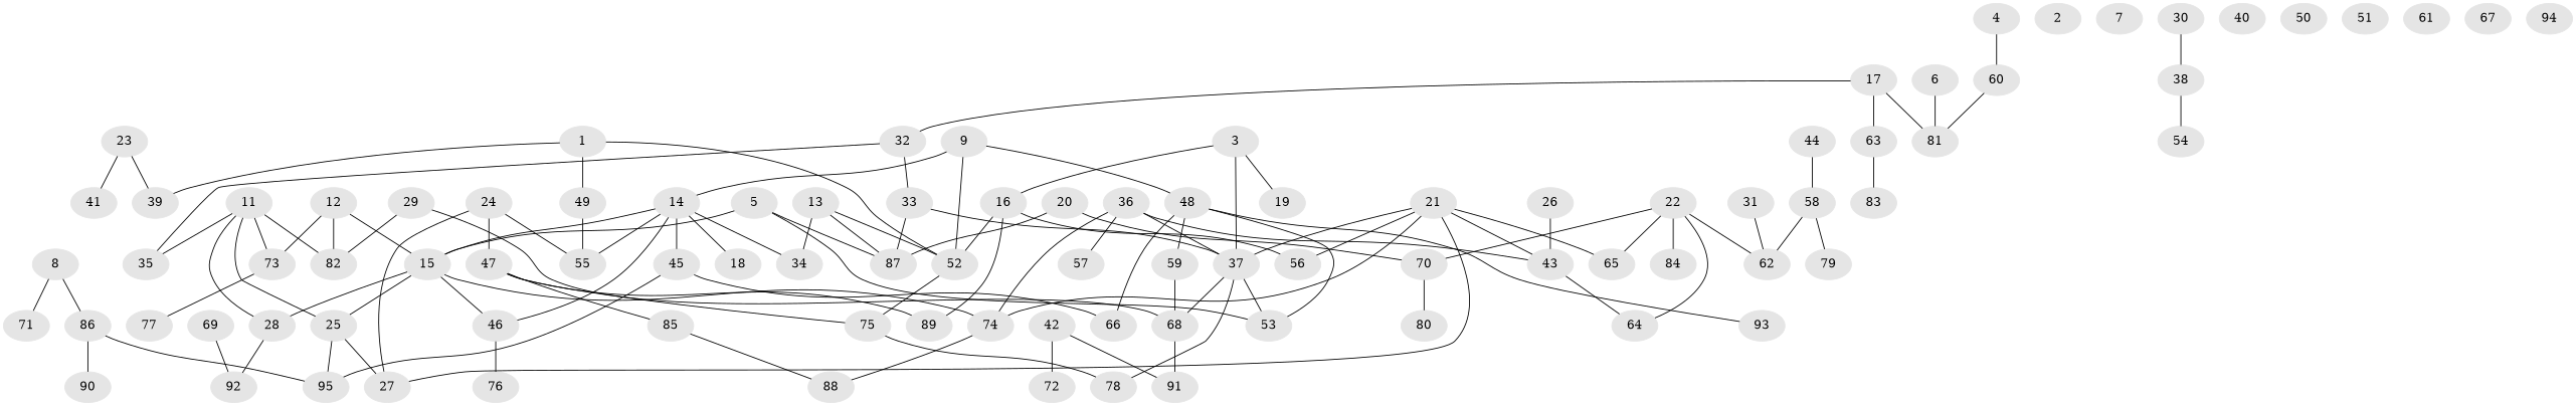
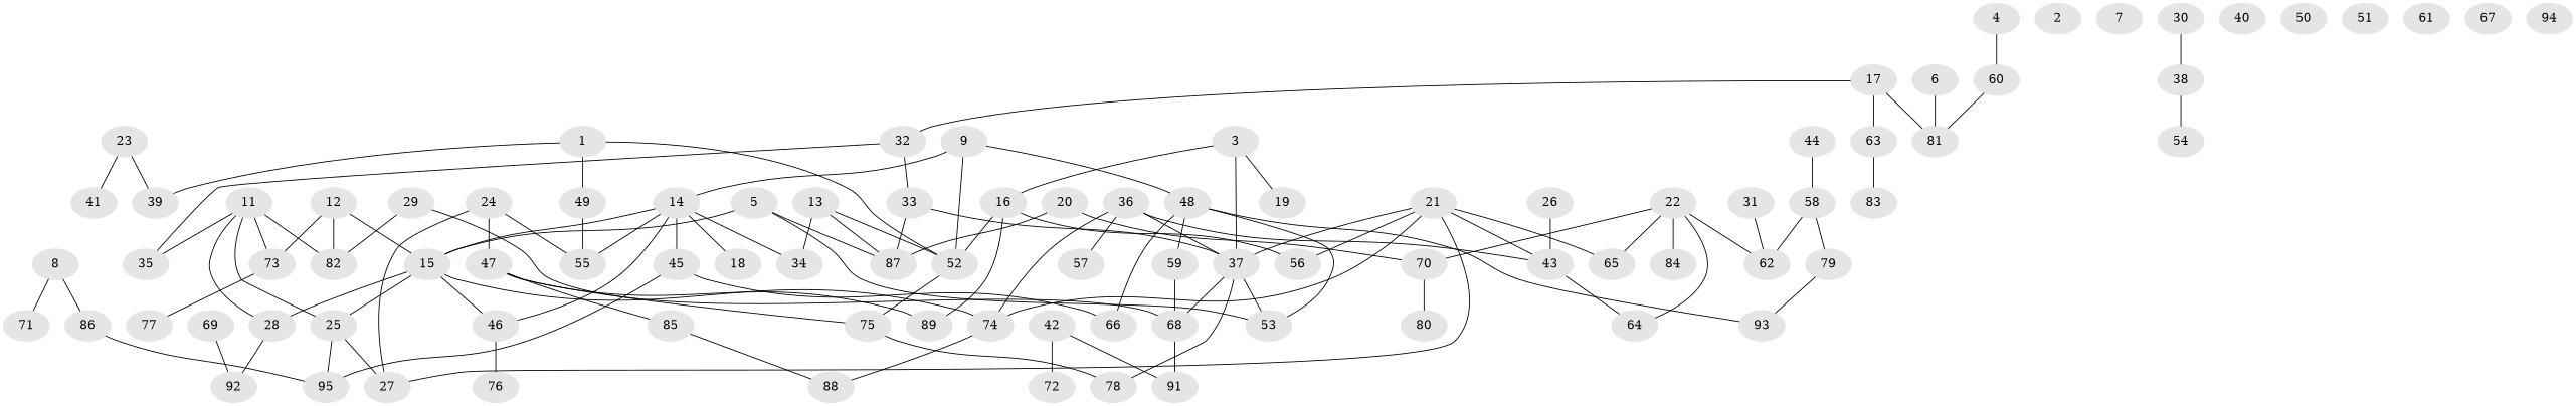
  graph {
    node [color=gray90 style=filled]
    1
    39
    49
    52
    55
    75
    2
    3
    16
    19
    37
    56
    89
    53
    68
    78
    4
    60
    81
    5
    15
    87
    25
    28
    46
    74
    6
    7
    8
    71
    86
    95
-   90
    9
    14
    48
    34
    18
    45
    66
    59
    93
    21
    27
    43
    65
    11
    35
    73
    82
    92
    77
    12
    13
    76
    88
    17
    32
    63
    33
    83
    20
    70
    26
    80
    64
    22
    62
    84
    23
    41
    24
    47
    85
    29
    91
    30
    38
    54
    31
    36
    57
    40
    42
    72
    44
    58
    79
    50
    51
    61
    67
    69
    94
    1 -- 39
    1 -- 49
    1 -- 52
    49 -- 55
    52 -- 75
    75 -- 78
    3 -- 16
    3 -- 19
    3 -- 37
    16 -- 52
    16 -- 56
    16 -- 89
    37 -- 53
    37 -- 68
    37 -- 78
    68 -- 91
    4 -- 60
    60 -- 81
    5 -- 53
    5 -- 15
    5 -- 87
    15 -- 25
    15 -- 28
    15 -- 46
    15 -- 74
    25 -- 95
    25 -- 27
    28 -- 92
    46 -- 76
    74 -- 88
    6 -- 81
    8 -- 71
    8 -- 86
    86 -- 95
-   86 -- 90
    9 -- 52
    9 -- 14
    9 -- 48
    14 -- 55
    14 -- 15
    14 -- 46
    14 -- 34
    14 -- 18
    14 -- 45
    48 -- 53
    48 -- 66
    48 -- 59
    48 -- 93
    45 -- 95
    45 -- 66
    59 -- 68
    21 -- 37
    21 -- 56
    21 -- 74
    21 -- 27
    21 -- 43
    21 -- 65
    43 -- 64
    11 -- 25
    11 -- 28
    11 -- 35
    11 -- 73
    11 -- 82
    73 -- 77
    12 -- 15
    12 -- 73
    12 -- 82
    13 -- 52
    13 -- 87
    13 -- 34
    17 -- 81
    17 -- 32
    17 -- 63
    32 -- 35
    32 -- 33
    63 -- 83
    33 -- 37
    33 -- 87
    20 -- 87
    20 -- 70
    70 -- 80
    26 -- 43
    22 -- 65
    22 -- 70
    22 -- 64
    22 -- 62
    22 -- 84
    23 -- 39
    23 -- 41
    24 -- 55
    24 -- 27
    24 -- 47
    47 -- 75
    47 -- 89
    47 -- 85
    85 -- 88
    29 -- 68
    29 -- 82
    30 -- 38
    38 -- 54
    31 -- 62
    36 -- 37
    36 -- 74
    36 -- 43
    36 -- 57
    42 -- 91
    42 -- 72
    44 -- 58
    58 -- 62
    58 -- 79
+   79 -- 93
    69 -- 92
  }
